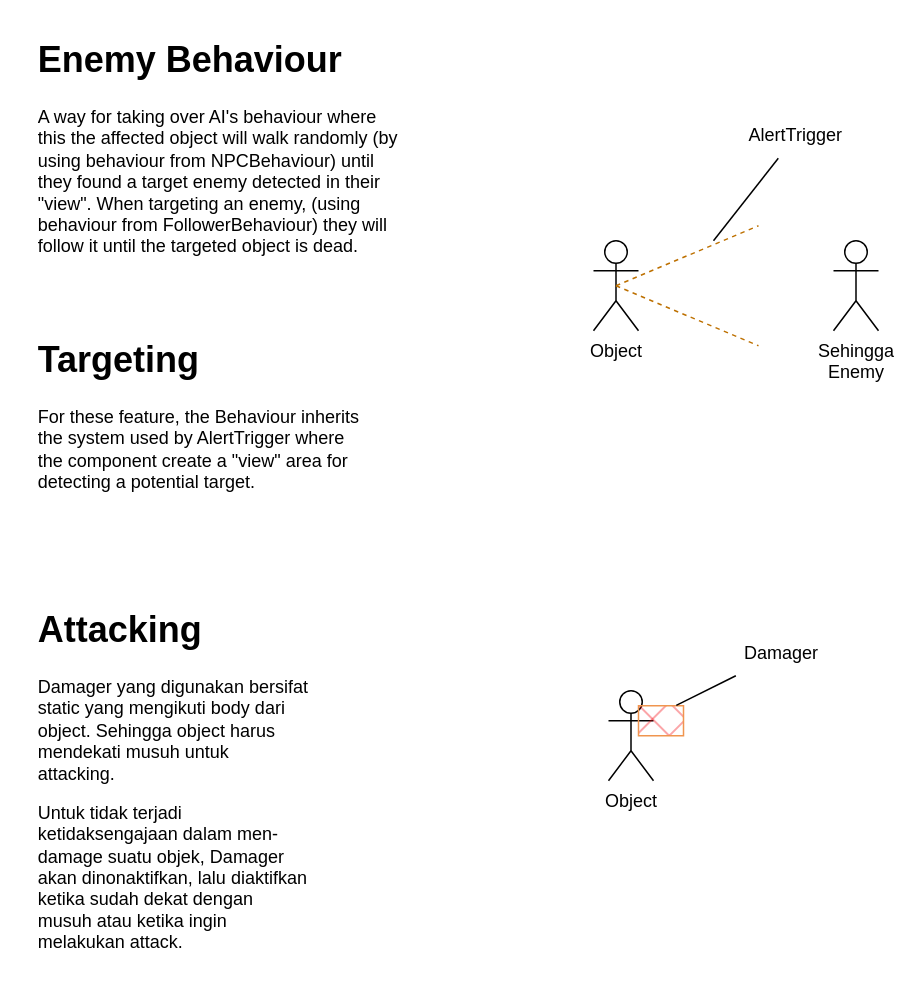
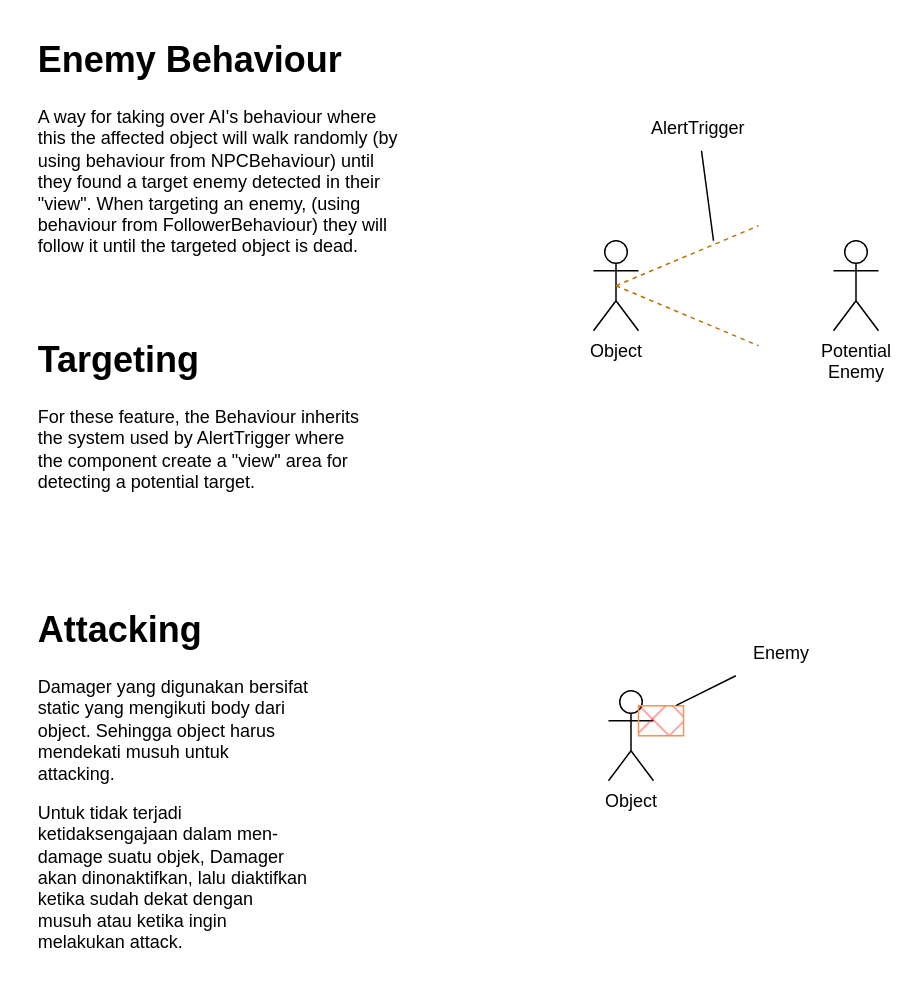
  <mxCell id="0" />
  <mxCell id="1" parent="0" />
  <mxCell id="2" value="&lt;h1&gt;Enemy Behaviour&lt;/h1&gt;&lt;p&gt;A way for taking over AI's behaviour where this the affected object will walk randomly (by using behaviour from NPCBehaviour) until they found a target enemy detected in their &quot;view&quot;. When targeting an enemy, (using behaviour from FollowerBehaviour) they will follow it until the targeted object is dead.&lt;/p&gt;" style="text;html=1;strokeColor=none;fillColor=none;spacing=5;spacingTop=-20;whiteSpace=wrap;overflow=hidden;rounded=0;" parent="1" vertex="1"><mxGeometry x="20" y="20" width="250" height="180" as="geometry" /></mxCell>
  <mxCell id="3" value="&lt;h1&gt;Targeting&lt;/h1&gt;&lt;p&gt;For these feature, the Behaviour inherits the system used by AlertTrigger where the component create a &quot;view&quot; area for detecting a potential target.&lt;/p&gt;" style="text;html=1;strokeColor=none;fillColor=none;spacing=5;spacingTop=-20;whiteSpace=wrap;overflow=hidden;rounded=0;" parent="1" vertex="1"><mxGeometry x="20" y="220" width="230" height="140" as="geometry" /></mxCell>
  <mxCell id="4" value="&lt;h1&gt;Attacking&lt;/h1&gt;&lt;p&gt;Damager yang digunakan bersifat static yang mengikuti body dari object. Sehingga object harus mendekati musuh untuk attacking.&lt;/p&gt;&lt;p&gt;Untuk tidak terjadi ketidaksengajaan dalam men-damage suatu objek, Damager akan dinonaktifkan, lalu diaktifkan ketika sudah dekat dengan musuh atau ketika ingin melakukan attack.&lt;/p&gt;" style="text;html=1;strokeColor=none;fillColor=none;spacing=5;spacingTop=-20;whiteSpace=wrap;overflow=hidden;rounded=0;" parent="1" vertex="1"><mxGeometry x="20" y="400" width="190" height="250" as="geometry" /></mxCell>
  <mxCell id="5" value="Object" style="shape=umlActor;verticalLabelPosition=bottom;verticalAlign=top;html=1;outlineConnect=0;" parent="1" vertex="1"><mxGeometry x="395" y="160" width="30" height="60" as="geometry" /></mxCell>
  <mxCell id="6" value="" style="endArrow=none;html=1;exitX=0.5;exitY=0.5;exitDx=0;exitDy=0;exitPerimeter=0;fillColor=#f0a30a;strokeColor=#BD7000;dashed=1;" parent="1" source="5" edge="1"><mxGeometry width="50" height="50" relative="1" as="geometry"><mxPoint x="385" y="230" as="sourcePoint" /><mxPoint x="505" y="150" as="targetPoint" /></mxGeometry></mxCell>
  <mxCell id="7" value="" style="endArrow=none;html=1;exitX=0.5;exitY=0.5;exitDx=0;exitDy=0;exitPerimeter=0;fillColor=#f0a30a;strokeColor=#BD7000;dashed=1;" parent="1" source="5" edge="1"><mxGeometry width="50" height="50" relative="1" as="geometry"><mxPoint x="420" y="220" as="sourcePoint" /><mxPoint x="505" y="230" as="targetPoint" /></mxGeometry></mxCell>
- <mxCell id="8" value="Sehingga&lt;br&gt;Enemy" style="shape=umlActor;verticalLabelPosition=bottom;verticalAlign=top;html=1;outlineConnect=0;" parent="1" vertex="1"><mxGeometry x="555" y="160" width="30" height="60" as="geometry" /></mxCell>
- <mxCell id="9" value="AlertTrigger" style="text;html=1;strokeColor=none;fillColor=none;align=center;verticalAlign=middle;whiteSpace=wrap;rounded=0;" parent="1" vertex="1"><mxGeometry x="500" y="75" width="60" height="30" as="geometry" /></mxCell>
+ <mxCell id="8" value="Potential&lt;br&gt;Enemy" style="shape=umlActor;verticalLabelPosition=bottom;verticalAlign=top;html=1;outlineConnect=0;" parent="1" vertex="1"><mxGeometry x="555" y="160" width="30" height="60" as="geometry" /></mxCell>
+ <mxCell id="9" value="AlertTrigger" style="text;html=1;strokeColor=none;fillColor=none;align=center;verticalAlign=middle;whiteSpace=wrap;rounded=0;" parent="1" vertex="1"><mxGeometry x="435" y="70" width="60" height="30" as="geometry" /></mxCell>
  <mxCell id="10" value="" style="endArrow=none;html=1;" parent="1" target="9" edge="1"><mxGeometry width="50" height="50" relative="1" as="geometry"><mxPoint x="475" y="160" as="sourcePoint" /><mxPoint x="375" y="280" as="targetPoint" /></mxGeometry></mxCell>
  <mxCell id="11" value="Object" style="shape=umlActor;verticalLabelPosition=bottom;verticalAlign=top;html=1;outlineConnect=0;" parent="1" vertex="1"><mxGeometry x="405" y="460" width="30" height="60" as="geometry" /></mxCell>
  <mxCell id="12" value="" style="rounded=0;whiteSpace=wrap;html=1;fillStyle=cross-hatch;fillColor=#F51119;strokeColor=#F0954F;" parent="1" vertex="1"><mxGeometry x="425" y="470" width="30" height="20" as="geometry" /></mxCell>
- <mxCell id="13" value="Damager" style="text;html=1;align=center;verticalAlign=middle;resizable=0;points=[];autosize=1;strokeColor=none;fillColor=none;" parent="1" vertex="1"><mxGeometry x="485" y="420" width="70" height="30" as="geometry" /></mxCell>
+ <mxCell id="13" value="Enemy" style="text;html=1;align=center;verticalAlign=middle;resizable=0;points=[];autosize=1;strokeColor=none;fillColor=none;" parent="1" vertex="1"><mxGeometry x="485" y="420" width="70" height="30" as="geometry" /></mxCell>
  <mxCell id="14" value="" style="endArrow=none;html=1;exitX=0.84;exitY=-0.011;exitDx=0;exitDy=0;exitPerimeter=0;" parent="1" source="12" target="13" edge="1"><mxGeometry width="50" height="50" relative="1" as="geometry"><mxPoint x="430" y="480" as="sourcePoint" /><mxPoint x="480" y="430" as="targetPoint" /></mxGeometry></mxCell>
